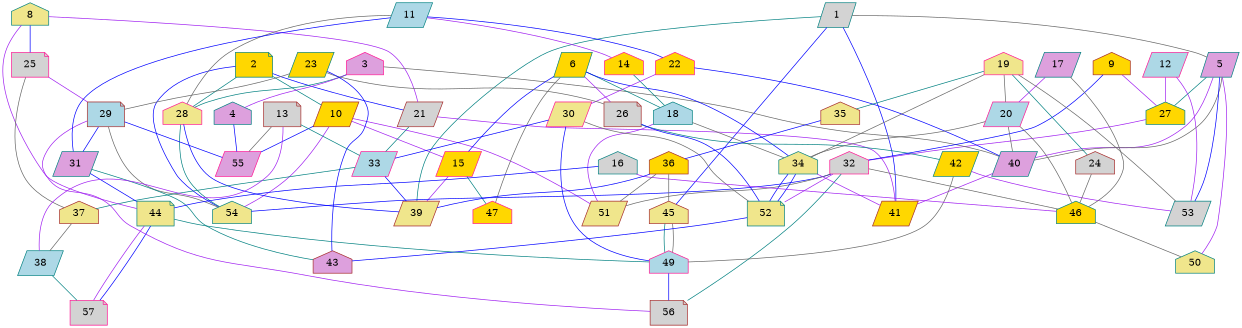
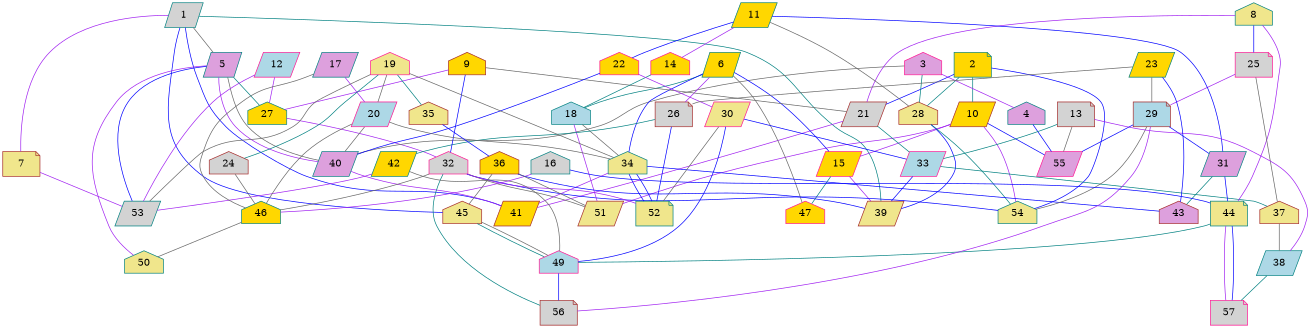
  graph {
    node [color=teal fillcolor=khaki shape=house style=filled]
    edge [color=blue]
    1 [fillcolor=lightgrey shape=parallelogram]
    5 [fillcolor=plum shape=parallelogram]
+   7 [color=brown shape=note]
    39 [color=brown shape=parallelogram]
    41 [color=brown fillcolor=gold shape=parallelogram]
    45 [color=brown]
    40 [fillcolor=plum shape=parallelogram]
    27 [fillcolor=gold]
    50
    53 [fillcolor=lightgrey shape=parallelogram]
    49 [color=deeppink fillcolor=lightblue]
    2 [fillcolor=gold shape=note]
    10 [color=brown fillcolor=gold shape=parallelogram]
    21 [color=brown fillcolor=lightgrey shape=parallelogram]
-   28 [color=deeppink]
+   28 [color=brown]
    54
    55 [color=deeppink fillcolor=plum shape=parallelogram]
    15 [color=deeppink fillcolor=gold shape=parallelogram]
    51 [color=brown shape=parallelogram]
    33 [color=deeppink fillcolor=lightblue shape=parallelogram]
    3 [color=deeppink fillcolor=plum]
    4 [fillcolor=plum]
    32 [color=deeppink fillcolor=lightgrey]
    6 [fillcolor=gold shape=parallelogram]
    18 [fillcolor=lightblue]
    26 [color=brown fillcolor=lightgrey shape=note]
    34
    47 [color=deeppink fillcolor=gold]
    42 [fillcolor=gold shape=parallelogram]
    52 [shape=note]
    43 [color=brown fillcolor=plum]
    8
    25 [color=deeppink fillcolor=lightgrey shape=note]
    44 [shape=note]
    29 [color=brown fillcolor=lightblue shape=note]
    37 [color=brown]
    57 [color=deeppink fillcolor=lightgrey shape=note]
    9 [color=brown fillcolor=gold]
    46 [fillcolor=gold]
    56 [color=brown fillcolor=lightgrey shape=note]
-   11 [fillcolor=lightblue shape=parallelogram]
+   11 [fillcolor=gold shape=parallelogram]
    14 [color=deeppink fillcolor=gold]
    22 [color=deeppink fillcolor=gold]
    31 [fillcolor=plum shape=parallelogram]
    30 [color=deeppink shape=parallelogram]
    12 [color=deeppink fillcolor=lightblue shape=parallelogram]
    13 [color=brown fillcolor=lightgrey shape=note]
    38 [fillcolor=lightblue shape=parallelogram]
    16 [fillcolor=lightgrey]
    17 [fillcolor=plum shape=parallelogram]
    20 [color=deeppink fillcolor=lightblue shape=parallelogram]
    19 [color=deeppink]
    24 [color=brown fillcolor=lightgrey]
    35 [color=brown]
    36 [color=brown fillcolor=gold]
    23 [fillcolor=gold shape=parallelogram]
    1 -- 5 [color=gray40]
+   1 -- 7 [color=purple]
    1 -- 39 [color=teal]
    1 -- 41
    1 -- 45
    5 -- 40 [color=purple]
    5 -- 40 [color=gray40]
    5 -- 27 [color=teal]
    5 -- 50 [color=purple]
    5 -- 53
+   7 -- 53 [color=purple]
    45 -- 49 [color=teal]
    45 -- 49 [color=gray40]
    40 -- 41 [color=purple]
    27 -- 32 [color=purple]
    49 -- 56
    2 -- 10 [color=teal]
    2 -- 21
    2 -- 28 [color=teal]
    2 -- 54
    10 -- 54 [color=purple]
    10 -- 55
    10 -- 15 [color=purple]
    10 -- 51 [color=purple]
    21 -- 41 [color=purple]
    21 -- 33 [color=teal]
    28 -- 39
    28 -- 54 [color=teal]
    15 -- 39 [color=purple]
    15 -- 47 [color=teal]
    33 -- 39
    33 -- 37 [color=teal]
    3 -- 40 [color=gray40]
    3 -- 28 [color=teal]
    3 -- 4 [color=purple]
    4 -- 55
    32 -- 54
    32 -- 51 [color=gray40]
    32 -- 52 [color=purple]
    32 -- 46 [color=gray40]
    32 -- 56 [color=teal]
    6 -- 15
    6 -- 18 [color=teal]
    6 -- 26 [color=purple]
    6 -- 34
    6 -- 47 [color=gray40]
    18 -- 51 [color=purple]
    18 -- 34 [color=gray40]
    26 -- 42 [color=teal]
    26 -- 52
    34 -- 41 [color=purple]
    34 -- 52
    34 -- 52
-   52 -- 43
+   34 -- 43
    42 -- 53 [color=purple]
    42 -- 49 [color=gray40]
    8 -- 21 [color=purple]
    8 -- 25
    8 -- 44 [color=purple]
    25 -- 29 [color=purple]
    25 -- 37 [color=gray40]
    44 -- 49 [color=teal]
    44 -- 57 [color=purple]
    44 -- 57
    29 -- 54 [color=gray40]
    29 -- 55
    29 -- 56 [color=purple]
    29 -- 31
    37 -- 38 [color=gray40]
    9 -- 27 [color=purple]
+   9 -- 21 [color=gray40]
    9 -- 32
    46 -- 50 [color=gray40]
    11 -- 28 [color=gray40]
    11 -- 14 [color=purple]
    11 -- 22
    11 -- 31
    14 -- 18 [color=teal]
    22 -- 40
    22 -- 30 [color=purple]
    31 -- 43 [color=teal]
    31 -- 44
    30 -- 49
    30 -- 33
    30 -- 52 [color=gray40]
    12 -- 27 [color=purple]
    12 -- 53 [color=purple]
    13 -- 55 [color=gray40]
    13 -- 33 [color=teal]
    13 -- 38 [color=purple]
    38 -- 57 [color=teal]
    16 -- 44
    16 -- 46 [color=purple]
    17 -- 46 [color=gray40]
    17 -- 20 [color=purple]
    20 -- 40 [color=gray40]
    20 -- 34 [color=gray40]
    20 -- 46 [color=gray40]
    19 -- 53 [color=gray40]
    19 -- 34 [color=gray40]
    19 -- 20 [color=gray40]
    19 -- 24 [color=teal]
    19 -- 35 [color=teal]
    24 -- 46 [color=gray40]
    35 -- 36
    36 -- 39
    36 -- 45 [color=gray40]
    36 -- 51 [color=gray40]
    23 -- 26 [color=gray40]
    23 -- 43
    23 -- 29 [color=gray40]
  }
